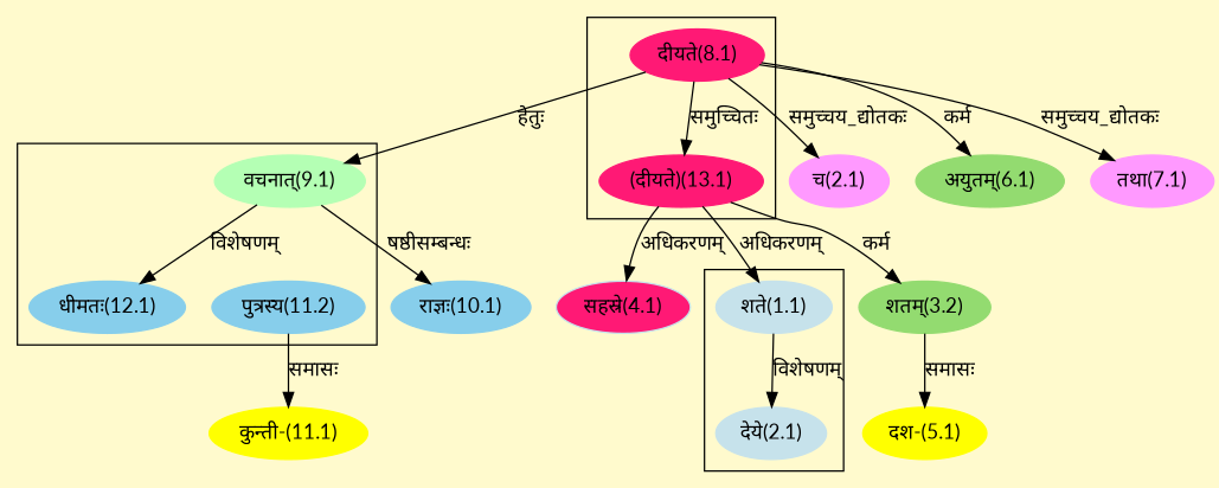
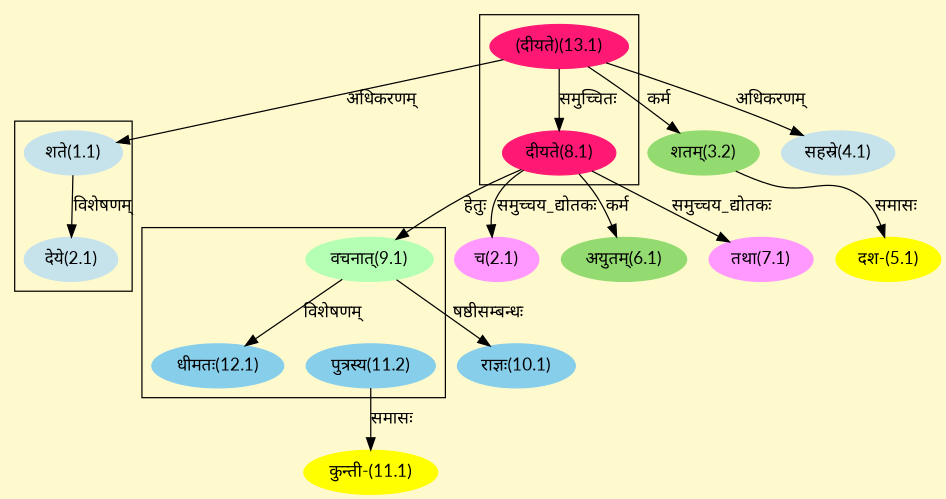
  digraph {
    bgcolor=lemonchiffon1
    compound=true
    fontname=Lato
    rankdir=BT
    node [color="#C6E2EB" fontname=Lato style=filled]
    edge [dir=back fontname=Lato]
    n1 [label="देये(2.1)"]
    n2 [label="शते(1.1)"]
    n3 [color="#87CEEB" label="पुत्रस्य(11.2)"]
    n4 [color="#B4FFB4" label="वचनात्(9.1)"]
    n5 [color="#87CEEB" label="धीमतः(12.1)"]
    n6 [color="#FF1975" label="(दीयते)(13.1)"]
    n7 [color="#FF1975" label="दीयते(8.1)"]
    n8 [color="#FFFF00" label="दश-(5.1)"]
    n9 [color="#93DB70" label="शतम्(3.2)"]
-   n10 [label="सहस्रे(4.1)" fillcolor="#FF1975"]
+   n10 [label="सहस्रे(4.1)"]
    n11 [color="#FF99FF" label="च(2.1)"]
    n12 [color="#93DB70" label="अयुतम्(6.1)"]
    n13 [color="#FF99FF" label="तथा(7.1)"]
    n14 [color="#87CEEB" label="राज्ञः(10.1)"]
    n15 [color="#FFFF00" label="कुन्ती-(11.1)"]
    subgraph cluster_1 {
      n1
      n2
    }
    subgraph cluster_2 {
      n3
      n4
      n5
    }
    subgraph cluster_3 {
      n6
      n7
    }
    n1 -> n2 [label="विशेषणम्"]
    n2 -> n6 [label="अधिकरणम्"]
    n4 -> n7 [label="हेतुः"]
    n5 -> n4 [label="विशेषणम्"]
-   n6 -> n7 [label="समुच्चितः"]
+   n7 -> n6 [label="समुच्चितः"]
    n8 -> n9 [label="समासः"]
    n9 -> n6 [label="कर्म"]
    n10 -> n6 [label="अधिकरणम्"]
    n11 -> n7 [label="समुच्चय_द्योतकः"]
    n12 -> n7 [label="कर्म"]
    n13 -> n7 [label="समुच्चय_द्योतकः"]
    n14 -> n4 [label="षष्ठीसम्बन्धः"]
    n15 -> n3 [label="समासः"]
  }
